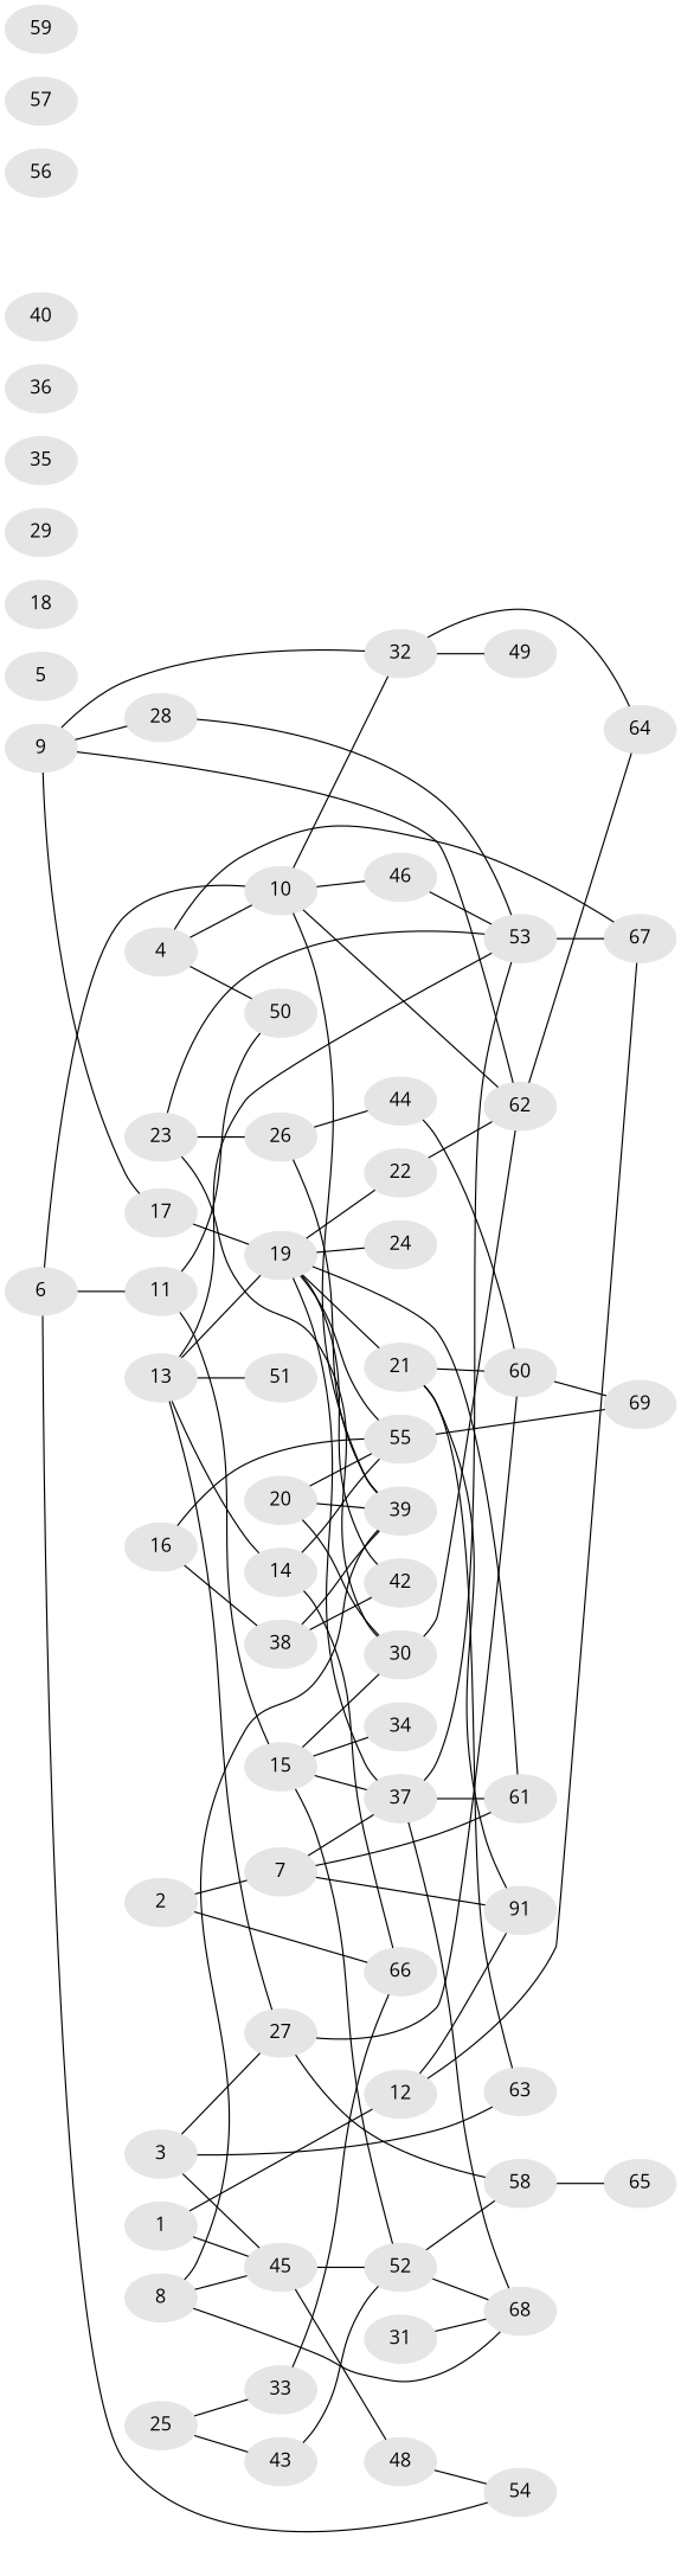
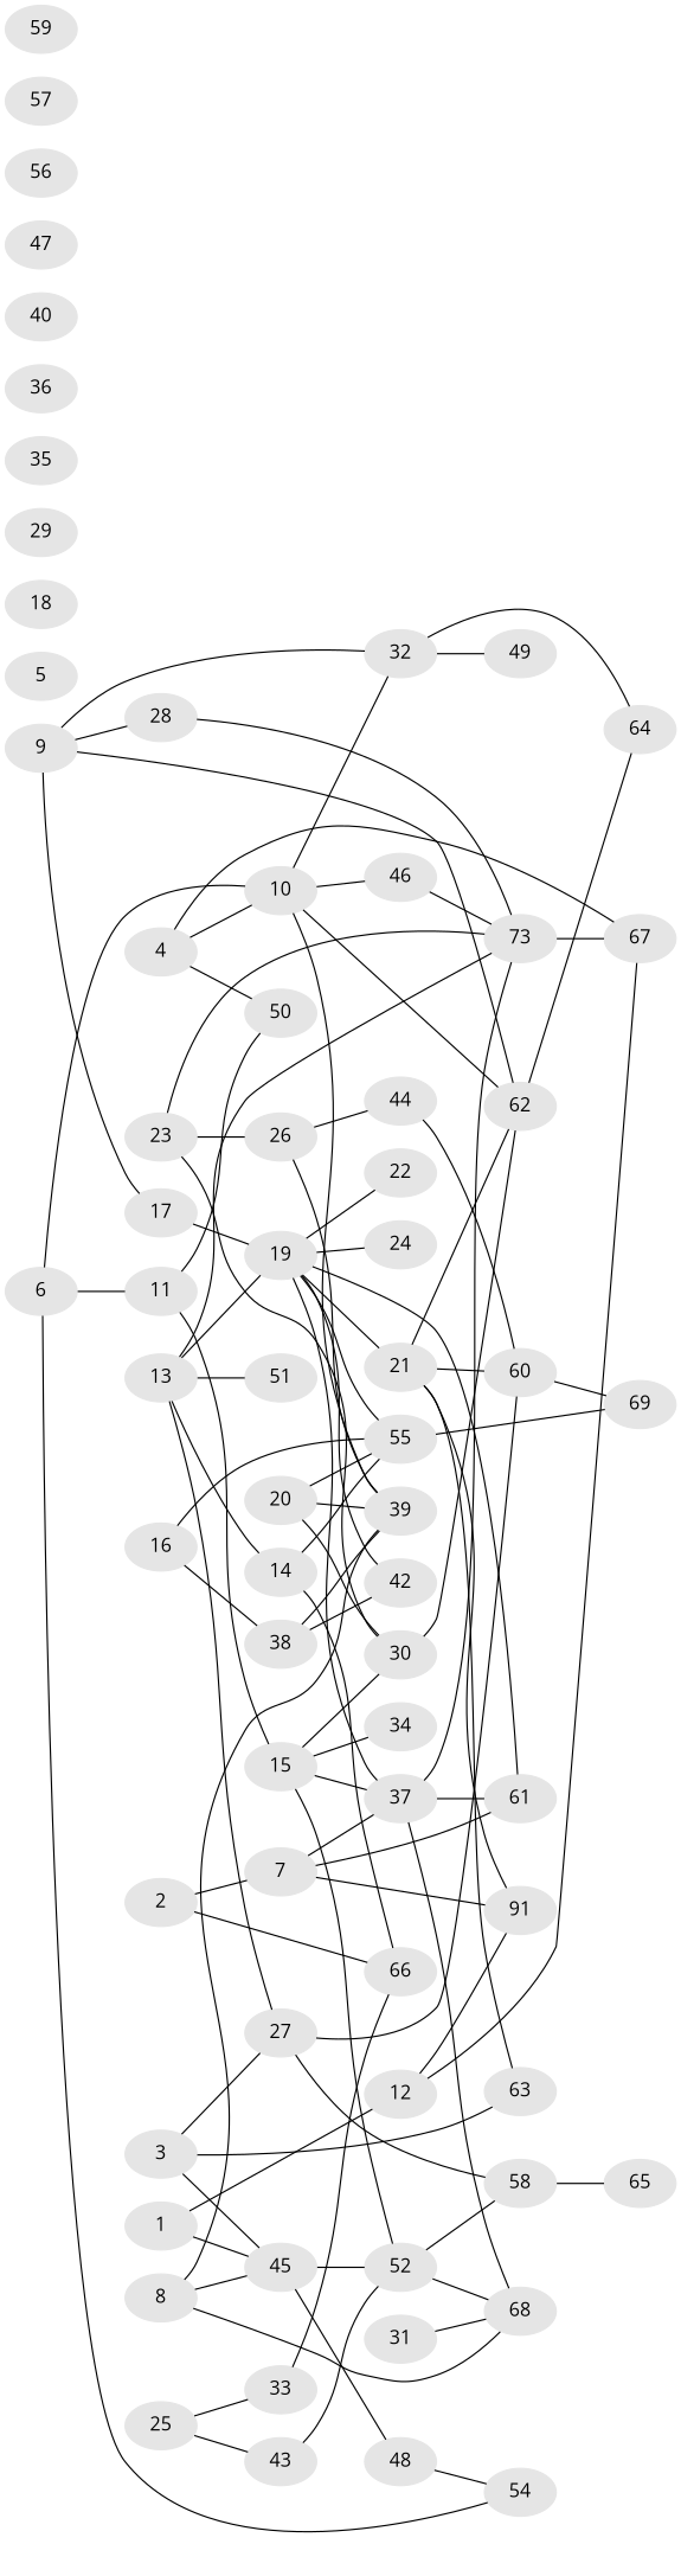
  graph {
    fontname="Open Sans"
    rankdir=LR
    node [color=gray90 fontname="Open Sans" style=filled]
    edge [fontname="Open Sans"]
    1
    12
    45
    67
    n5 [label=91]
    52
    48
    2
    7
    66
    37
    61
    3
    27
    63
    60
    58
    4
    10
    50
    39
    32
    62
    46
    13
    14
    19
    51
-   53
+   53 [label=73]
    5
    6
    11
    54
    15
    68
    8
    9
    17
    28
    49
    64
    30
    34
    55
    21
    22
    24
    42
    69
    16
    38
    18
    20
    23
    26
    44
    25
    33
    43
    65
    29
    31
    35
    36
    40
+   47
    56
    57
    59
    1 -- 12
    1 -- 45
    12 -- 67
    12 -- n5
    45 -- 52
    45 -- 48
    52 -- 58
    52 -- 68
    48 -- 54
    2 -- 7
    2 -- 66
    7 -- n5
    7 -- 37
    7 -- 61
    37 -- 61
    37 -- 53
    37 -- 68
    3 -- 45
    3 -- 27
    3 -- 63
    27 -- 60
    27 -- 58
    60 -- 69
    58 -- 65
    4 -- 67
    4 -- 10
    4 -- 50
    10 -- 39
    10 -- 32
    10 -- 62
    10 -- 46
    32 -- 49
    32 -- 64
    62 -- 64
    46 -- 53
    13 -- 27
    13 -- 14
    13 -- 19
    13 -- 51
    13 -- 53
    14 -- 66
    14 -- 55
    19 -- 37
    19 -- 61
    19 -- 55
    19 -- 21
    19 -- 22
    19 -- 24
    19 -- 42
    53 -- 67
    6 -- 10
    6 -- 11
    6 -- 54
    11 -- 50
    11 -- 15
    15 -- 52
    15 -- 37
    15 -- 30
    15 -- 34
    8 -- 45
    8 -- 39
    8 -- 68
    9 -- 32
    9 -- 62
    9 -- 17
    9 -- 28
    17 -- 19
    28 -- 53
    30 -- 62
    55 -- 69
    21 -- n5
    21 -- 63
    21 -- 60
-   22 -- 62
+   21 -- 62
    16 -- 55
    16 -- 38
    38 -- 39
    38 -- 42
    20 -- 39
    20 -- 30
    20 -- 55
    23 -- 53
    23 -- 30
    23 -- 26
    26 -- 39
    26 -- 44
    44 -- 60
    25 -- 33
    25 -- 43
    33 -- 66
    43 -- 52
    31 -- 68
  }
